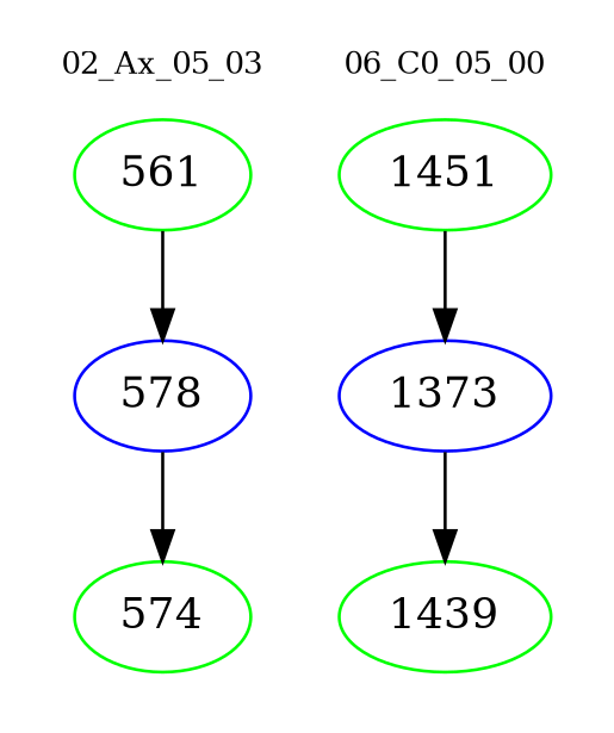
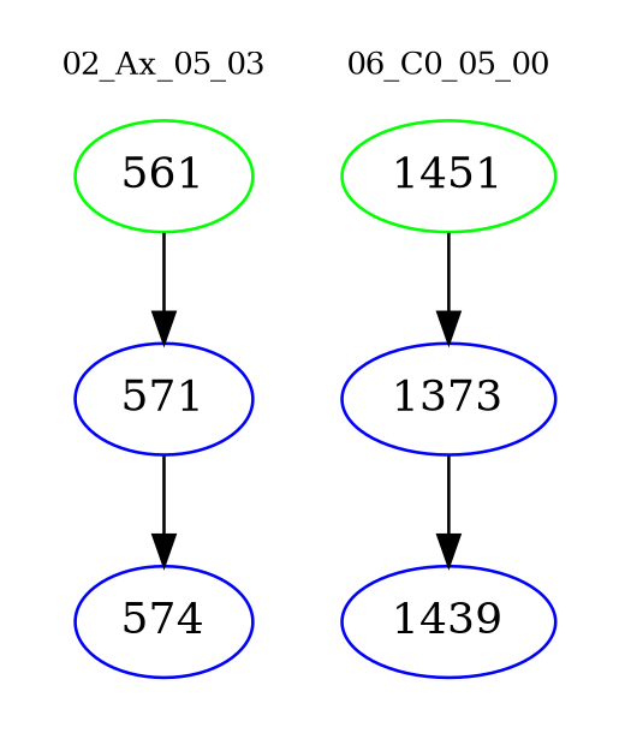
  digraph {
    node [color=blue]
    edge [color=black]
    n1 [color=green label=561]
-   n2 [label=578]
-   n3 [color=green label=574]
+   n2 [label=571]
+   n3 [label=574]
    n4 [color=green label=1451]
    n5 [label=1373]
-   n6 [color=green label=1439]
+   n6 [label=1439]
    subgraph cluster_1 {
      color=white
      fontsize=10
      label="02_Ax_05_03"
      n1
      n2
      n3
    }
    subgraph cluster_2 {
      color=white
      fontsize=10
      label="06_C0_05_00"
      n4
      n5
      n6
    }
    n1 -> n2
    n2 -> n3
    n4 -> n5
    n5 -> n6
  }
